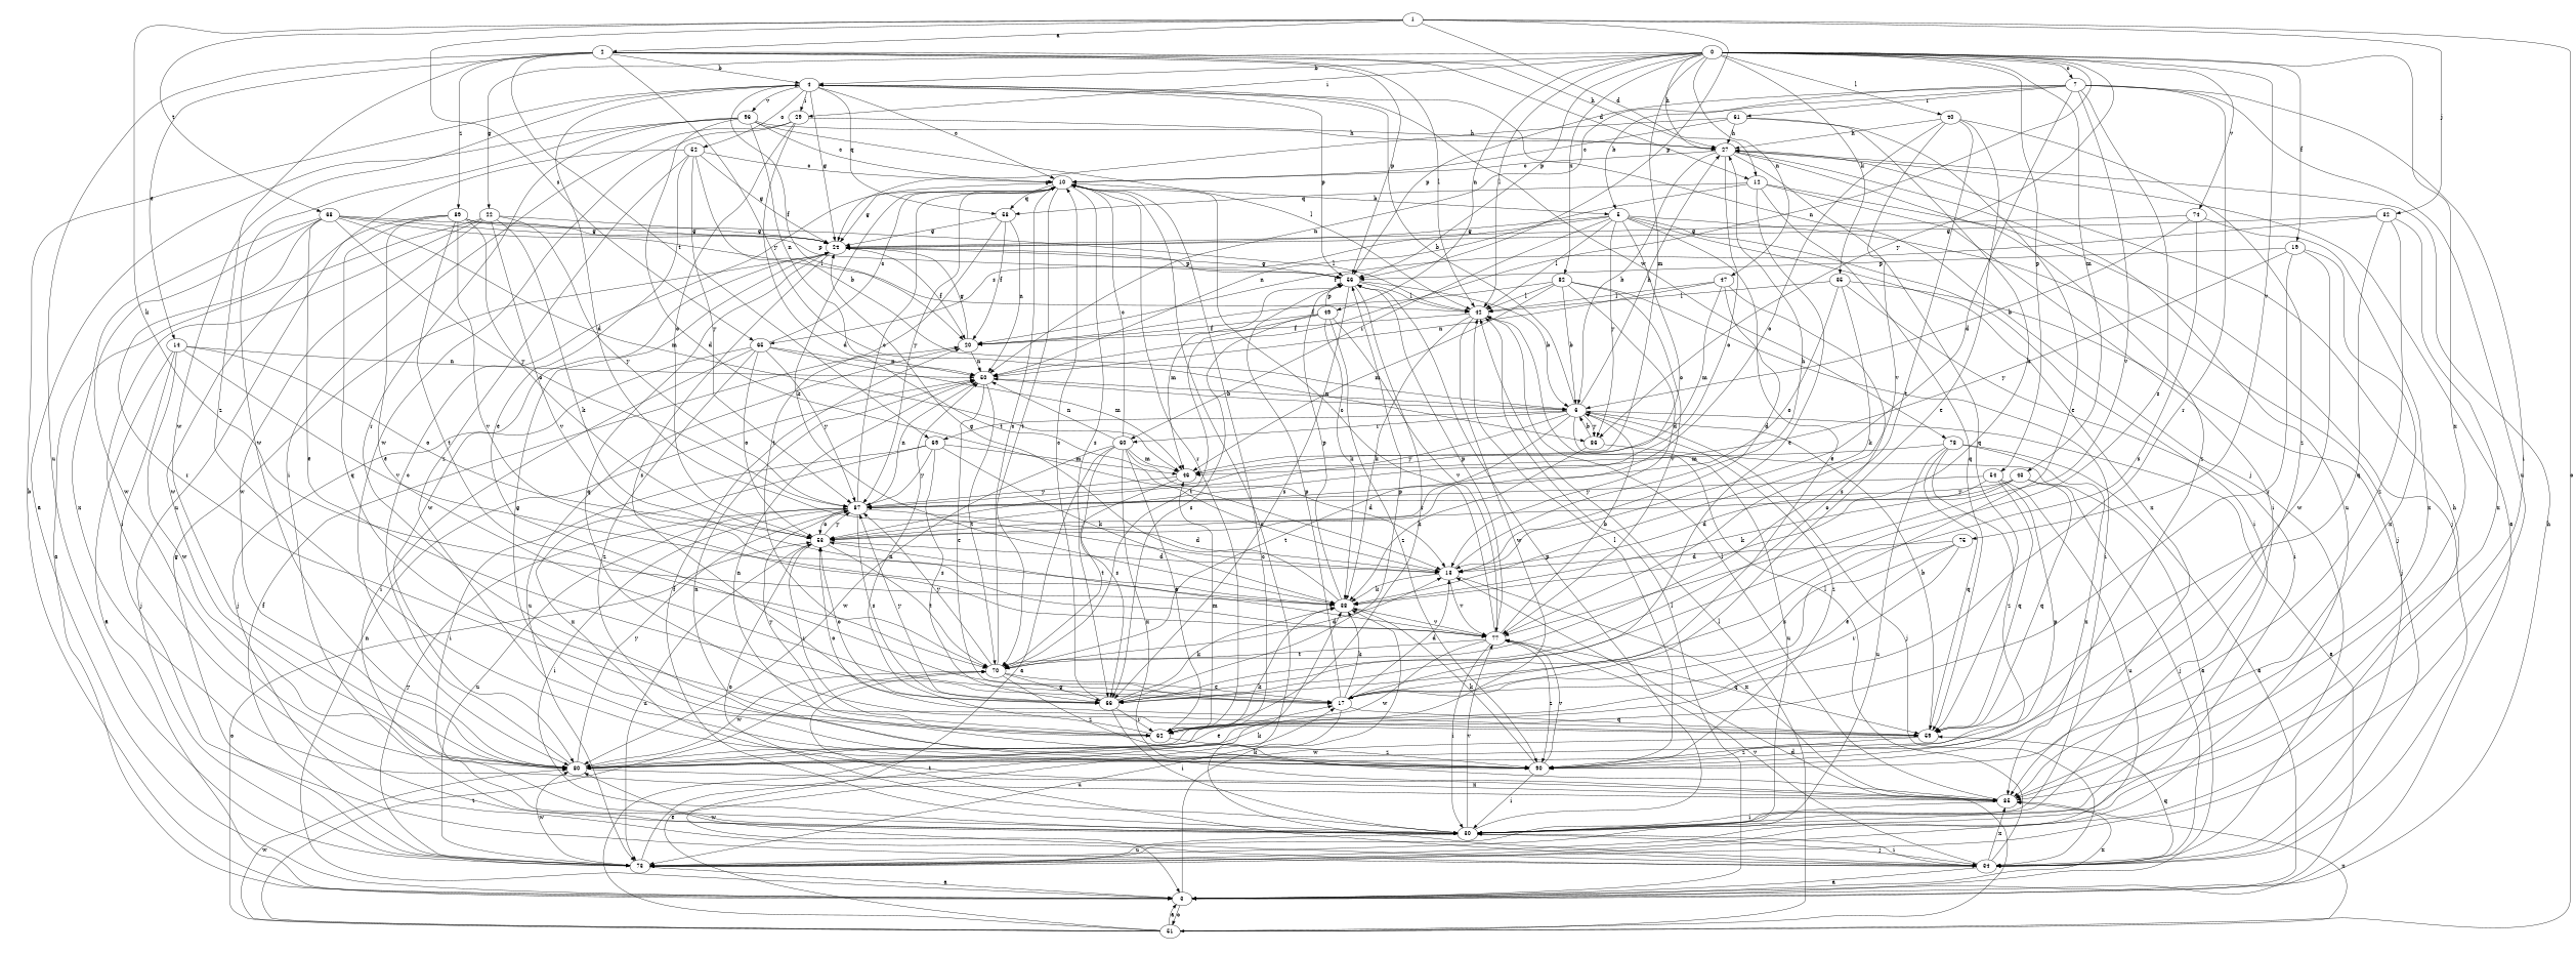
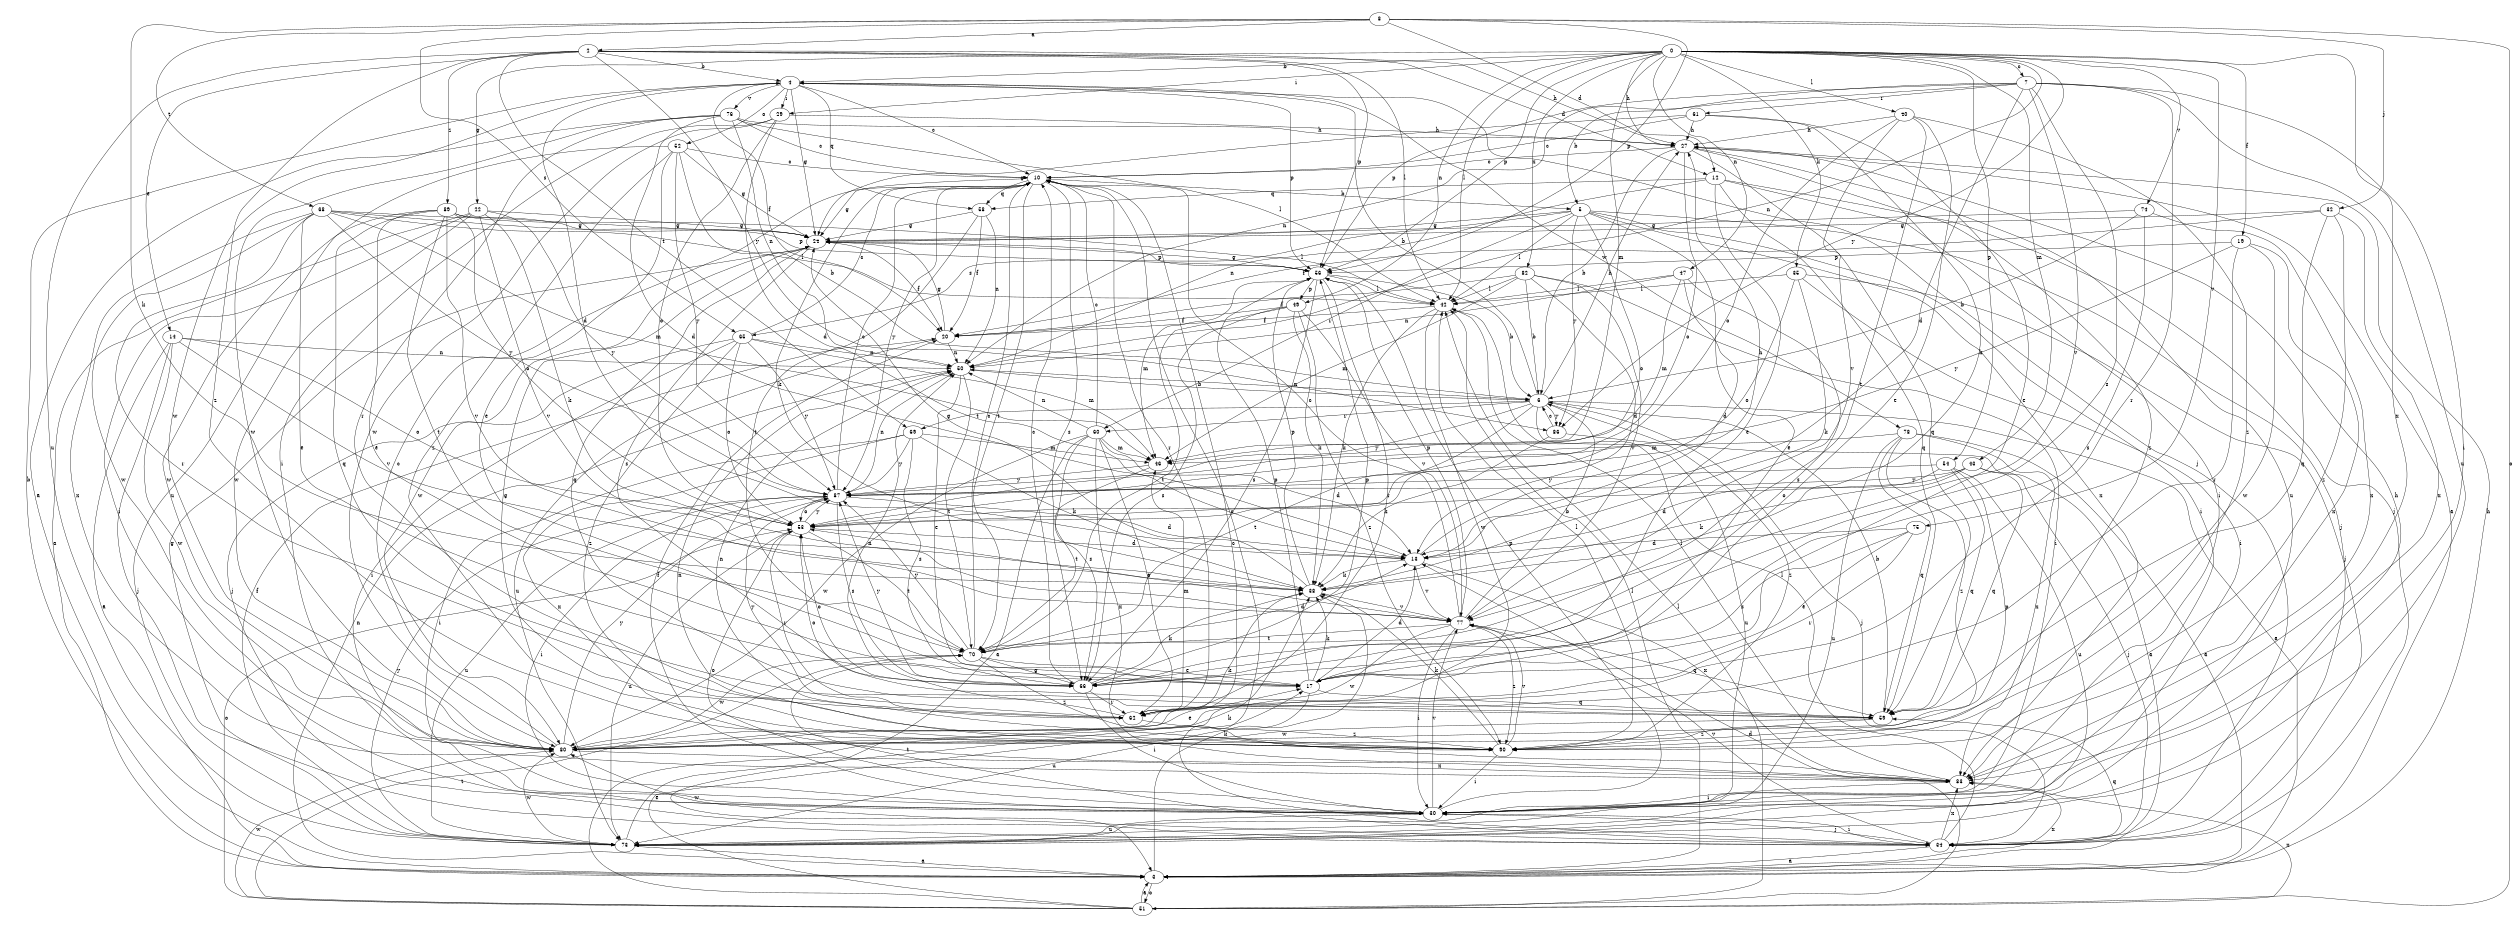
  strict digraph {
    0
    4
    7
    19
    22
    27
    29
    35
    40
    42
    43
    46
    47
    49
    50
    54
    56
    74
    75
    82
-   83 [label=85]
+   83
    86
    10
    13
    20
    24
    34
    52
    58
-   76 [label=96]
+   76
    78
    80
    73
    5
    30
    61
    62
    66
    77
    87
    38
    3
    90
    53
    6
    59
    17
    70
-   1
+   1 [label=8]
    2
    12
    32
    51
    65
    68
    14
    69
    89
    60
    0 -> 4 [label=b]
    0 -> 7 [label=c]
    0 -> 19 [label=f]
    0 -> 22 [label=g]
    0 -> 27 [label=h]
    0 -> 29 [label=i]
    0 -> 35 [label=k]
    0 -> 40 [label=l]
    0 -> 42 [label=l]
    0 -> 43 [label=m]
    0 -> 46 [label=m]
    0 -> 47 [label=n]
    0 -> 49 [label=n]
    0 -> 50 [label=n]
    0 -> 54 [label=p]
    0 -> 56 [label=p]
    0 -> 74 [label=v]
    0 -> 75 [label=v]
    0 -> 82 [label=x]
    0 -> 83 [label=x]
    0 -> 86 [label=y]
    4 -> 29 [label=i]
    4 -> 56 [label=p]
    4 -> 10 [label=c]
    4 -> 13 [label=d]
    4 -> 20 [label=f]
    4 -> 24 [label=g]
    4 -> 34 [label=j]
    4 -> 52 [label=o]
    4 -> 58 [label=q]
    4 -> 76 [label=v]
    4 -> 78 [label=w]
    4 -> 80 [label=w]
    7 -> 50 [label=n]
    7 -> 56 [label=p]
    7 -> 13 [label=d]
    7 -> 73 [label=u]
    7 -> 5 [label=b]
    7 -> 30 [label=i]
    7 -> 61 [label=r]
    7 -> 62 [label=r]
    7 -> 66 [label=s]
    7 -> 77 [label=v]
    19 -> 56 [label=p]
    19 -> 83 [label=x]
    19 -> 80 [label=w]
    19 -> 62 [label=r]
    19 -> 87 [label=y]
    22 -> 24 [label=g]
    22 -> 80 [label=w]
    22 -> 30 [label=i]
    22 -> 77 [label=v]
    22 -> 87 [label=y]
    22 -> 38 [label=k]
    22 -> 3 [label=a]
    27 -> 10 [label=c]
    27 -> 73 [label=u]
    27 -> 3 [label=a]
    27 -> 90 [label=z]
    27 -> 53 [label=o]
    27 -> 6 [label=b]
    27 -> 59 [label=q]
    29 -> 27 [label=h]
    29 -> 13 [label=d]
    29 -> 80 [label=w]
    29 -> 30 [label=i]
    29 -> 53 [label=o]
    35 -> 42 [label=l]
    35 -> 34 [label=j]
    35 -> 30 [label=i]
    35 -> 38 [label=k]
    35 -> 53 [label=o]
    40 -> 27 [label=h]
    40 -> 77 [label=v]
    40 -> 90 [label=z]
    40 -> 53 [label=o]
    40 -> 17 [label=e]
    40 -> 70 [label=t]
    42 -> 20 [label=f]
    42 -> 80 [label=w]
    42 -> 38 [label=k]
    43 -> 34 [label=j]
    43 -> 87 [label=y]
    43 -> 38 [label=k]
    43 -> 53 [label=o]
    43 -> 59 [label=q]
    46 -> 87 [label=y]
    46 -> 70 [label=t]
    47 -> 42 [label=l]
    47 -> 46 [label=m]
    47 -> 50 [label=n]
    47 -> 13 [label=d]
    47 -> 66 [label=s]
-   49 -> 56 [label=p]
+   56 -> 49 [label=p]
    49 -> 20 [label=f]
    49 -> 66 [label=s]
    49 -> 77 [label=v]
    49 -> 38 [label=k]
    49 -> 90 [label=z]
    49 -> 70 [label=t]
    50 -> 6 [label=b]
    50 -> 17 [label=e]
    50 -> 70 [label=t]
    54 -> 13 [label=d]
    54 -> 80 [label=p]
    54 -> 73 [label=u]
    54 -> 87 [label=y]
    54 -> 59 [label=q]
    56 -> 42 [label=l]
    56 -> 46 [label=m]
    56 -> 24 [label=g]
    56 -> 62 [label=r]
    56 -> 66 [label=s]
    56 -> 6 [label=b]
    74 -> 83 [label=x]
    74 -> 24 [label=g]
    74 -> 66 [label=s]
    74 -> 6 [label=b]
    75 -> 13 [label=d]
    75 -> 62 [label=r]
    75 -> 66 [label=s]
    75 -> 17 [label=e]
    82 -> 42 [label=l]
    82 -> 46 [label=m]
    82 -> 13 [label=d]
    82 -> 20 [label=f]
    82 -> 30 [label=i]
    82 -> 77 [label=v]
    82 -> 6 [label=b]
    83 -> 42 [label=l]
    83 -> 50 [label=n]
    83 -> 30 [label=i]
    86 -> 38 [label=k]
    86 -> 3 [label=a]
-   86 -> 6 [label=b]
+   86 -> 6 [label=c]
    10 -> 24 [label=g]
    10 -> 58 [label=q]
    10 -> 5 [label=b]
    10 -> 62 [label=r]
    10 -> 66 [label=s]
    10 -> 87 [label=y]
    10 -> 38 [label=k]
    10 -> 70 [label=t]
    13 -> 27 [label=h]
    13 -> 83 [label=x]
    13 -> 77 [label=v]
    13 -> 38 [label=k]
    20 -> 50 [label=n]
    20 -> 24 [label=g]
    20 -> 73 [label=u]
    24 -> 56 [label=p]
    24 -> 20 [label=f]
    24 -> 80 [label=w]
    24 -> 66 [label=s]
    24 -> 59 [label=q]
    34 -> 42 [label=l]
    34 -> 83 [label=x]
    34 -> 10 [label=c]
    34 -> 80 [label=w]
    34 -> 30 [label=i]
    34 -> 77 [label=v]
    34 -> 3 [label=a]
    34 -> 59 [label=q]
    34 -> 70 [label=t]
    52 -> 10 [label=c]
    52 -> 24 [label=g]
    52 -> 73 [label=u]
    52 -> 87 [label=y]
    52 -> 90 [label=z]
    52 -> 6 [label=b]
    52 -> 17 [label=e]
    58 -> 50 [label=n]
    58 -> 20 [label=f]
    58 -> 24 [label=g]
    58 -> 70 [label=t]
    76 -> 27 [label=h]
    76 -> 42 [label=l]
    76 -> 50 [label=n]
    76 -> 10 [label=c]
    76 -> 13 [label=d]
    76 -> 80 [label=w]
    76 -> 62 [label=r]
    76 -> 3 [label=a]
    78 -> 46 [label=m]
    78 -> 83 [label=x]
    78 -> 73 [label=u]
    78 -> 3 [label=a]
    78 -> 90 [label=z]
    78 -> 59 [label=q]
    80 -> 83 [label=x]
    80 -> 10 [label=c]
    80 -> 87 [label=y]
    80 -> 38 [label=k]
    80 -> 17 [label=e]
    73 -> 27 [label=h]
    73 -> 20 [label=f]
    73 -> 24 [label=g]
    73 -> 80 [label=w]
    73 -> 87 [label=y]
    73 -> 38 [label=k]
    73 -> 3 [label=a]
    5 -> 42 [label=l]
    5 -> 83 [label=x]
    5 -> 86 [label=y]
    5 -> 24 [label=g]
    5 -> 34 [label=j]
    5 -> 30 [label=i]
    5 -> 53 [label=o]
    5 -> 17 [label=e]
    5 -> 65 [label=s]
    5 -> 60 [label=r]
    30 -> 56 [label=p]
    30 -> 20 [label=f]
    30 -> 34 [label=j]
    30 -> 73 [label=u]
    30 -> 77 [label=v]
    30 -> 53 [label=o]
    61 -> 27 [label=h]
    61 -> 10 [label=c]
    61 -> 24 [label=g]
    61 -> 38 [label=k]
    61 -> 17 [label=e]
    62 -> 46 [label=m]
    62 -> 50 [label=n]
    62 -> 87 [label=y]
    62 -> 90 [label=z]
    66 -> 56 [label=p]
    66 -> 10 [label=c]
    66 -> 30 [label=i]
    66 -> 62 [label=r]
    66 -> 87 [label=y]
    66 -> 38 [label=k]
    66 -> 53 [label=o]
    77 -> 56 [label=p]
    77 -> 10 [label=c]
    77 -> 80 [label=w]
    77 -> 30 [label=i]
    77 -> 90 [label=z]
    77 -> 53 [label=o]
    77 -> 6 [label=b]
    77 -> 59 [label=q]
    77 -> 70 [label=t]
    87 -> 50 [label=n]
    87 -> 10 [label=c]
    87 -> 13 [label=d]
    87 -> 73 [label=u]
    87 -> 30 [label=i]
    87 -> 66 [label=s]
    87 -> 53 [label=o]
    38 -> 56 [label=p]
    38 -> 24 [label=g]
    38 -> 77 [label=v]
    3 -> 4 [label=b]
    3 -> 27 [label=h]
    3 -> 42 [label=l]
    3 -> 50 [label=n]
    3 -> 83 [label=x]
    3 -> 38 [label=k]
    3 -> 51 [label=o]
    90 -> 42 [label=l]
    90 -> 50 [label=n]
    90 -> 24 [label=g]
    90 -> 30 [label=i]
    90 -> 77 [label=v]
    90 -> 38 [label=k]
    53 -> 13 [label=d]
    53 -> 73 [label=u]
    53 -> 62 [label=r]
    53 -> 87 [label=y]
    53 -> 70 [label=t]
    6 -> 4 [label=b]
    6 -> 27 [label=h]
    6 -> 50 [label=n]
    6 -> 86 [label=y]
    6 -> 34 [label=j]
    6 -> 73 [label=u]
    6 -> 87 [label=y]
    6 -> 3 [label=a]
    6 -> 90 [label=z]
    6 -> 70 [label=t]
    6 -> 69 [label=t]
    6 -> 60 [label=r]
    59 -> 80 [label=w]
    59 -> 90 [label=z]
    59 -> 53 [label=o]
    59 -> 6 [label=b]
    17 -> 56 [label=p]
    17 -> 13 [label=d]
    17 -> 73 [label=u]
    17 -> 38 [label=k]
    17 -> 59 [label=q]
    70 -> 10 [label=c]
    70 -> 13 [label=d]
    70 -> 80 [label=w]
    70 -> 66 [label=g]
    70 -> 87 [label=y]
    70 -> 90 [label=z]
    70 -> 17 [label=e]
    1 -> 56 [label=p]
    1 -> 38 [label=k]
    1 -> 2 [label=a]
    1 -> 12 [label=d]
    1 -> 32 [label=j]
    1 -> 51 [label=o]
    1 -> 65 [label=s]
    1 -> 68 [label=t]
    2 -> 4 [label=b]
    2 -> 27 [label=h]
    2 -> 42 [label=l]
    2 -> 56 [label=p]
    2 -> 86 [label=y]
    2 -> 73 [label=u]
    2 -> 90 [label=z]
    2 -> 12 [label=d]
    2 -> 14 [label=e]
    2 -> 69 [label=t]
    2 -> 89 [label=z]
    12 -> 50 [label=n]
    12 -> 34 [label=j]
    12 -> 58 [label=q]
    12 -> 30 [label=i]
    12 -> 59 [label=q]
    12 -> 17 [label=e]
    32 -> 83 [label=x]
    32 -> 20 [label=f]
    32 -> 24 [label=g]
    32 -> 90 [label=z]
    32 -> 59 [label=q]
    51 -> 42 [label=l]
    51 -> 83 [label=x]
    51 -> 10 [label=c]
    51 -> 13 [label=d]
    51 -> 80 [label=w]
    51 -> 3 [label=a]
    51 -> 53 [label=o]
    51 -> 17 [label=e]
    51 -> 70 [label=t]
    65 -> 46 [label=m]
    65 -> 50 [label=n]
    65 -> 10 [label=c]
    65 -> 34 [label=j]
    65 -> 30 [label=i]
    65 -> 87 [label=y]
    65 -> 90 [label=z]
    65 -> 53 [label=o]
    68 -> 42 [label=l]
    68 -> 46 [label=m]
    68 -> 56 [label=p]
    68 -> 83 [label=x]
    68 -> 24 [label=g]
    68 -> 80 [label=w]
    68 -> 62 [label=r]
    68 -> 87 [label=y]
    68 -> 17 [label=e]
    14 -> 50 [label=n]
    14 -> 34 [label=j]
    14 -> 80 [label=w]
    14 -> 38 [label=v]
    14 -> 3 [label=a]
    14 -> 53 [label=o]
    69 -> 46 [label=m]
    69 -> 83 [label=x]
    69 -> 30 [label=i]
    69 -> 66 [label=s]
    69 -> 87 [label=y]
    69 -> 38 [label=k]
    89 -> 42 [label=l]
    89 -> 24 [label=g]
    89 -> 80 [label=w]
    89 -> 77 [label=v]
    89 -> 53 [label=o]
    89 -> 59 [label=q]
    89 -> 17 [label=e]
    89 -> 70 [label=t]
    60 -> 46 [label=m]
    60 -> 50 [label=n]
    60 -> 83 [label=x]
    60 -> 10 [label=c]
    60 -> 13 [label=d]
    60 -> 80 [label=w]
    60 -> 62 [label=r]
    60 -> 66 [label=s]
    60 -> 3 [label=a]
  }
